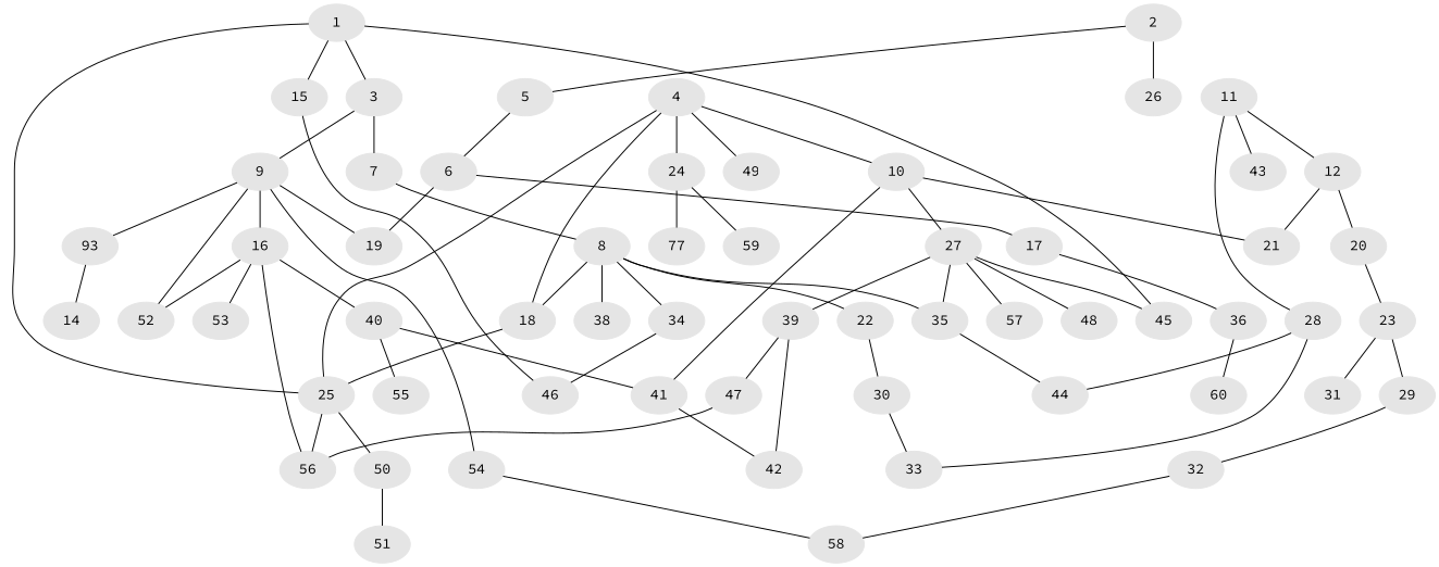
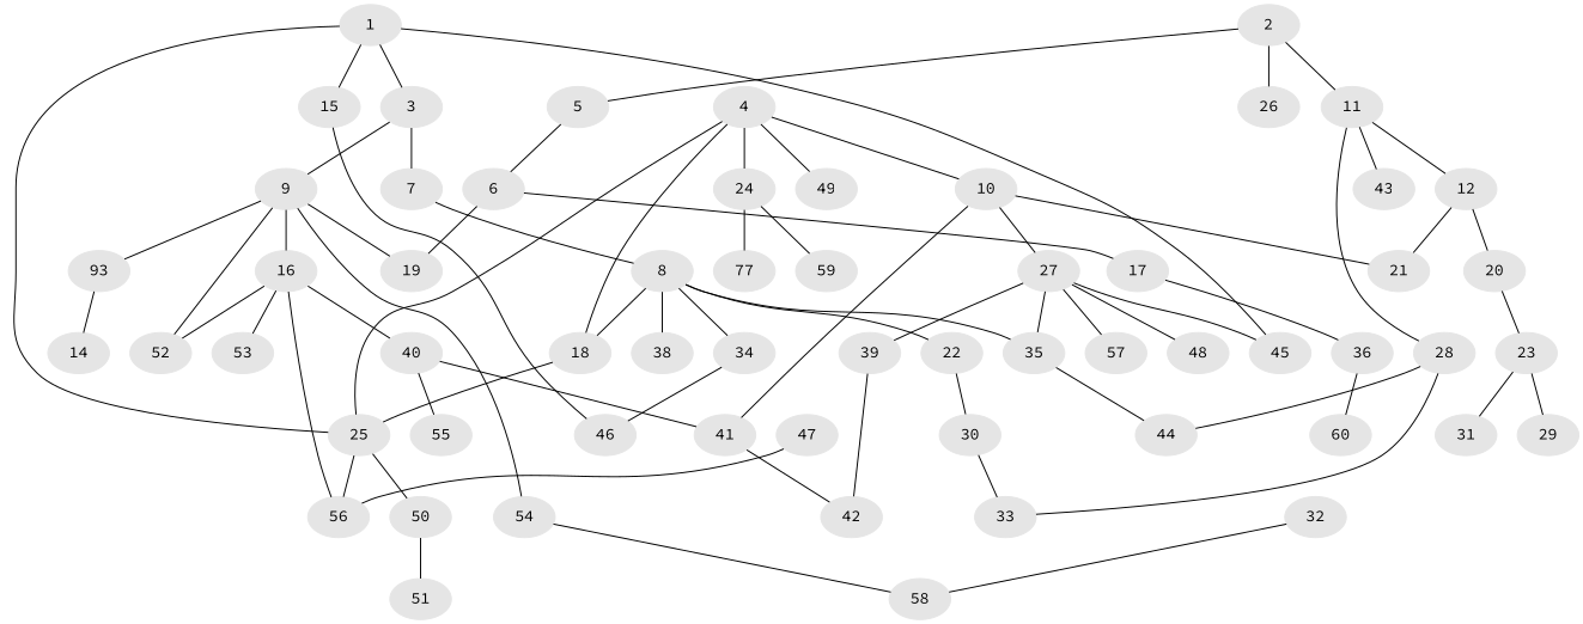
  graph {
    fontname="Source Code Pro"
    node [color=gray90 fontname="Source Code Pro" style=filled]
    edge [fontname="Source Code Pro"]
    1
    3
    15
    25
    45
    2
    5
    11
    26
    7
    9
    46
    56
    50
    6
    12
    28
    43
    4
    10
    18
    24
    49
    8
    19
    n26 [label=93]
    16
    52
    54
    21
    27
    41
    n33 [label=77]
    59
    17
    36
    22
    34
    35
    38
    30
    44
    14
    40
    53
    58
    39
    48
    57
    42
    20
    33
    23
    55
    60
    29
    31
    32
    51
    47
    1 -- 3
    1 -- 15
    1 -- 25
    1 -- 45
    3 -- 7
    3 -- 9
    15 -- 46
    25 -- 56
    25 -- 50
    2 -- 5
+   2 -- 11
    2 -- 26
    5 -- 6
    11 -- 12
    11 -- 28
    11 -- 43
    7 -- 8
    9 -- 19
    9 -- n26
    9 -- 16
    9 -- 52
    9 -- 54
    50 -- 51
    6 -- 19
    6 -- 17
    12 -- 21
    12 -- 20
    28 -- 44
    28 -- 33
    4 -- 25
    4 -- 10
    4 -- 18
    4 -- 24
    4 -- 49
    10 -- 21
    10 -- 27
    10 -- 41
    18 -- 25
    24 -- n33
    24 -- 59
    8 -- 18
    8 -- 22
    8 -- 34
    8 -- 35
    8 -- 38
    n26 -- 14
    16 -- 56
    16 -- 52
    16 -- 40
    16 -- 53
    54 -- 58
    27 -- 45
    27 -- 35
    27 -- 39
    27 -- 48
    27 -- 57
    41 -- 42
    17 -- 36
    36 -- 60
    22 -- 30
    34 -- 46
    35 -- 44
    30 -- 33
    40 -- 41
    40 -- 55
    39 -- 42
-   39 -- 47
    20 -- 23
    23 -- 29
    23 -- 31
-   29 -- 32
    32 -- 58
    47 -- 56
  }
